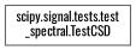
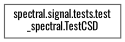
  digraph {
    rankdir=LR
    fontname=Oswald
-   n1 [color=grey40 fillcolor=white fontname=Oswald fontsize=10 height=0.2 label="scipy.signal.tests.test\l_spectral.TestCSD" shape=box style=filled width=0.4]
+   n1 [color=grey40 fillcolor=white fontname=Oswald fontsize=10 height=0.2 label="spectral.signal.tests.test\l_spectral.TestCSD" shape=box style=filled width=0.4]
  }
